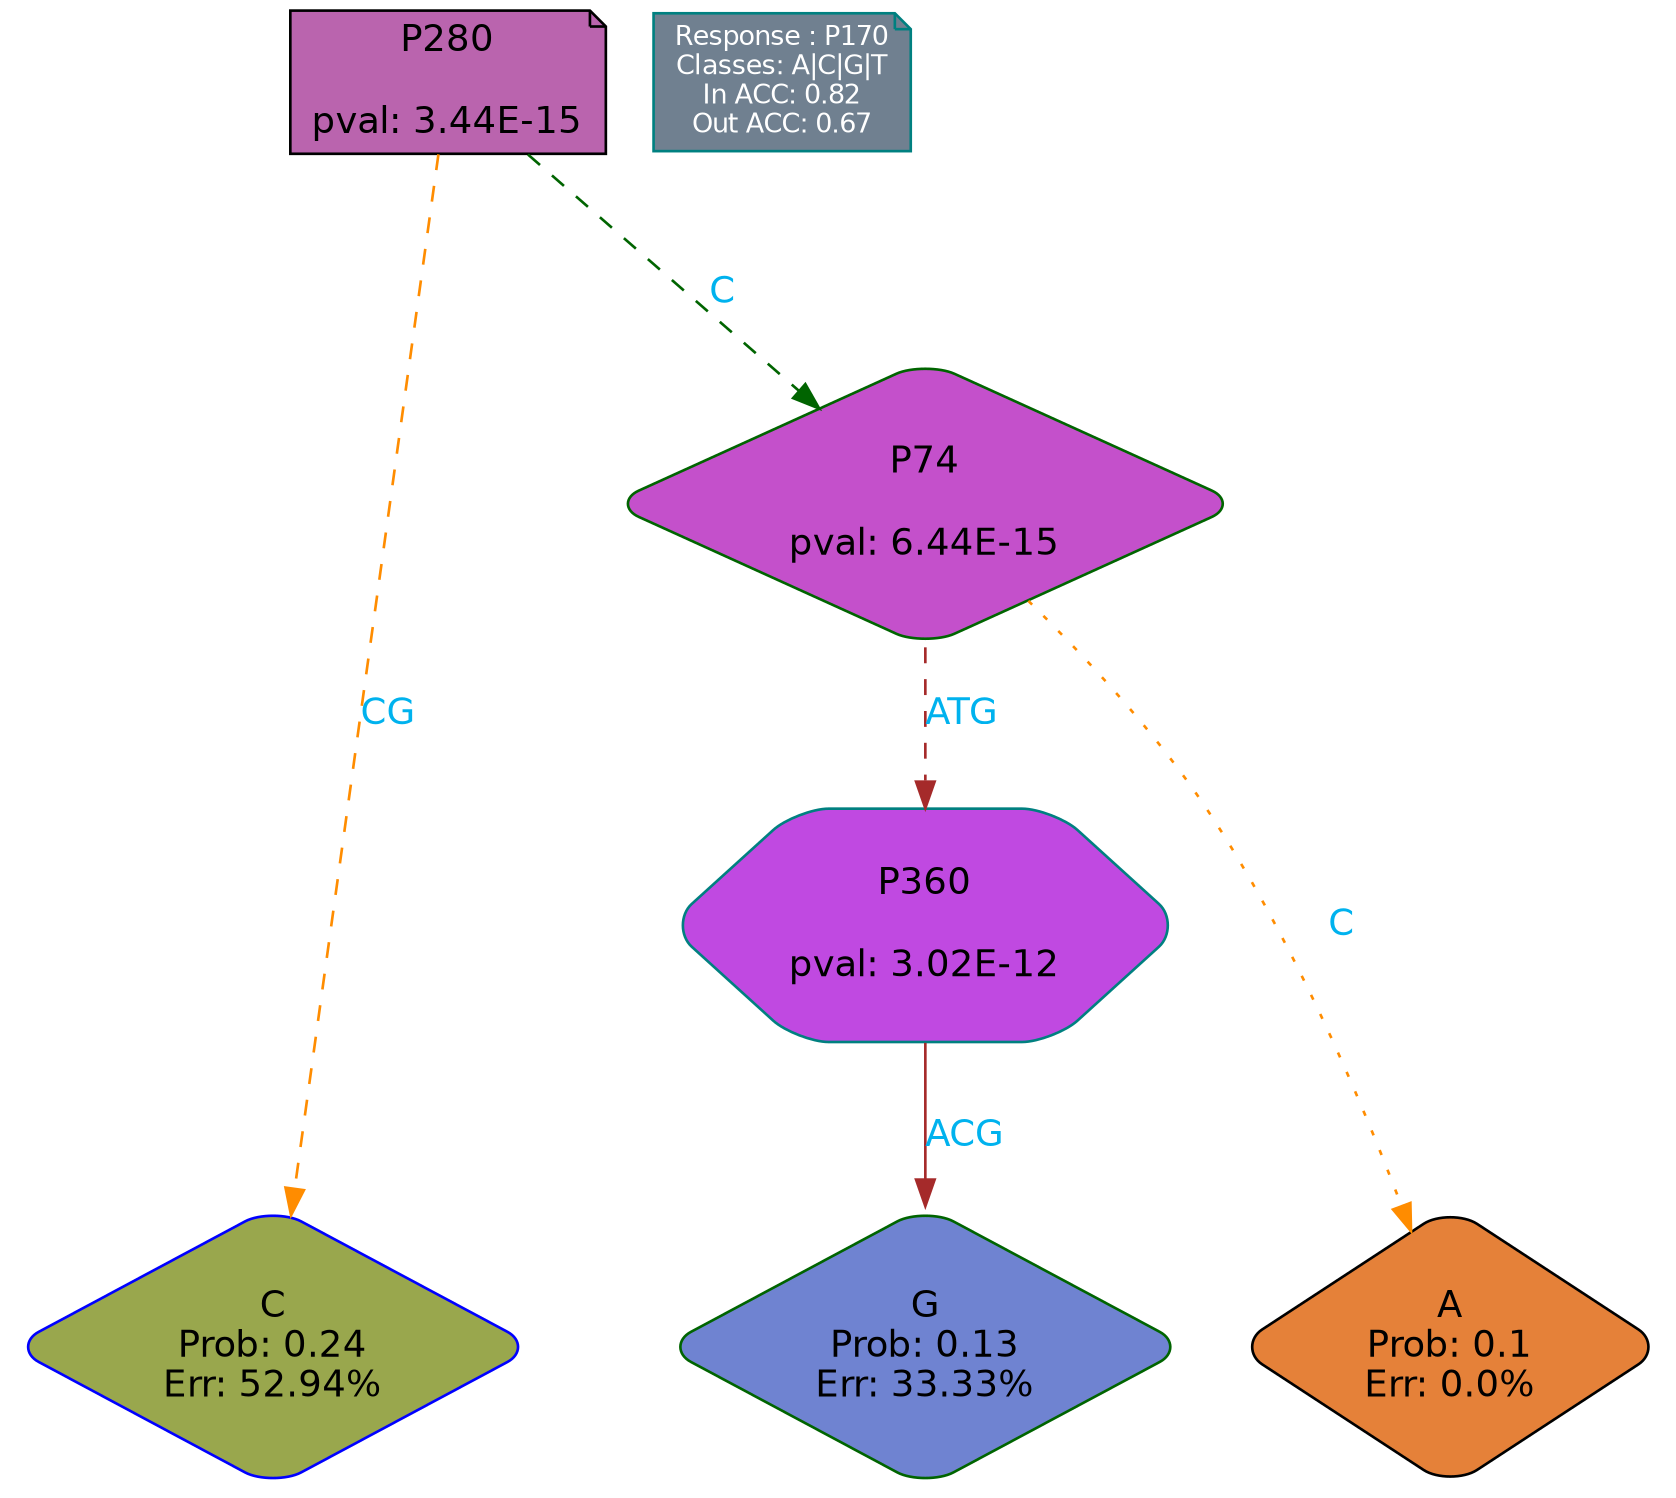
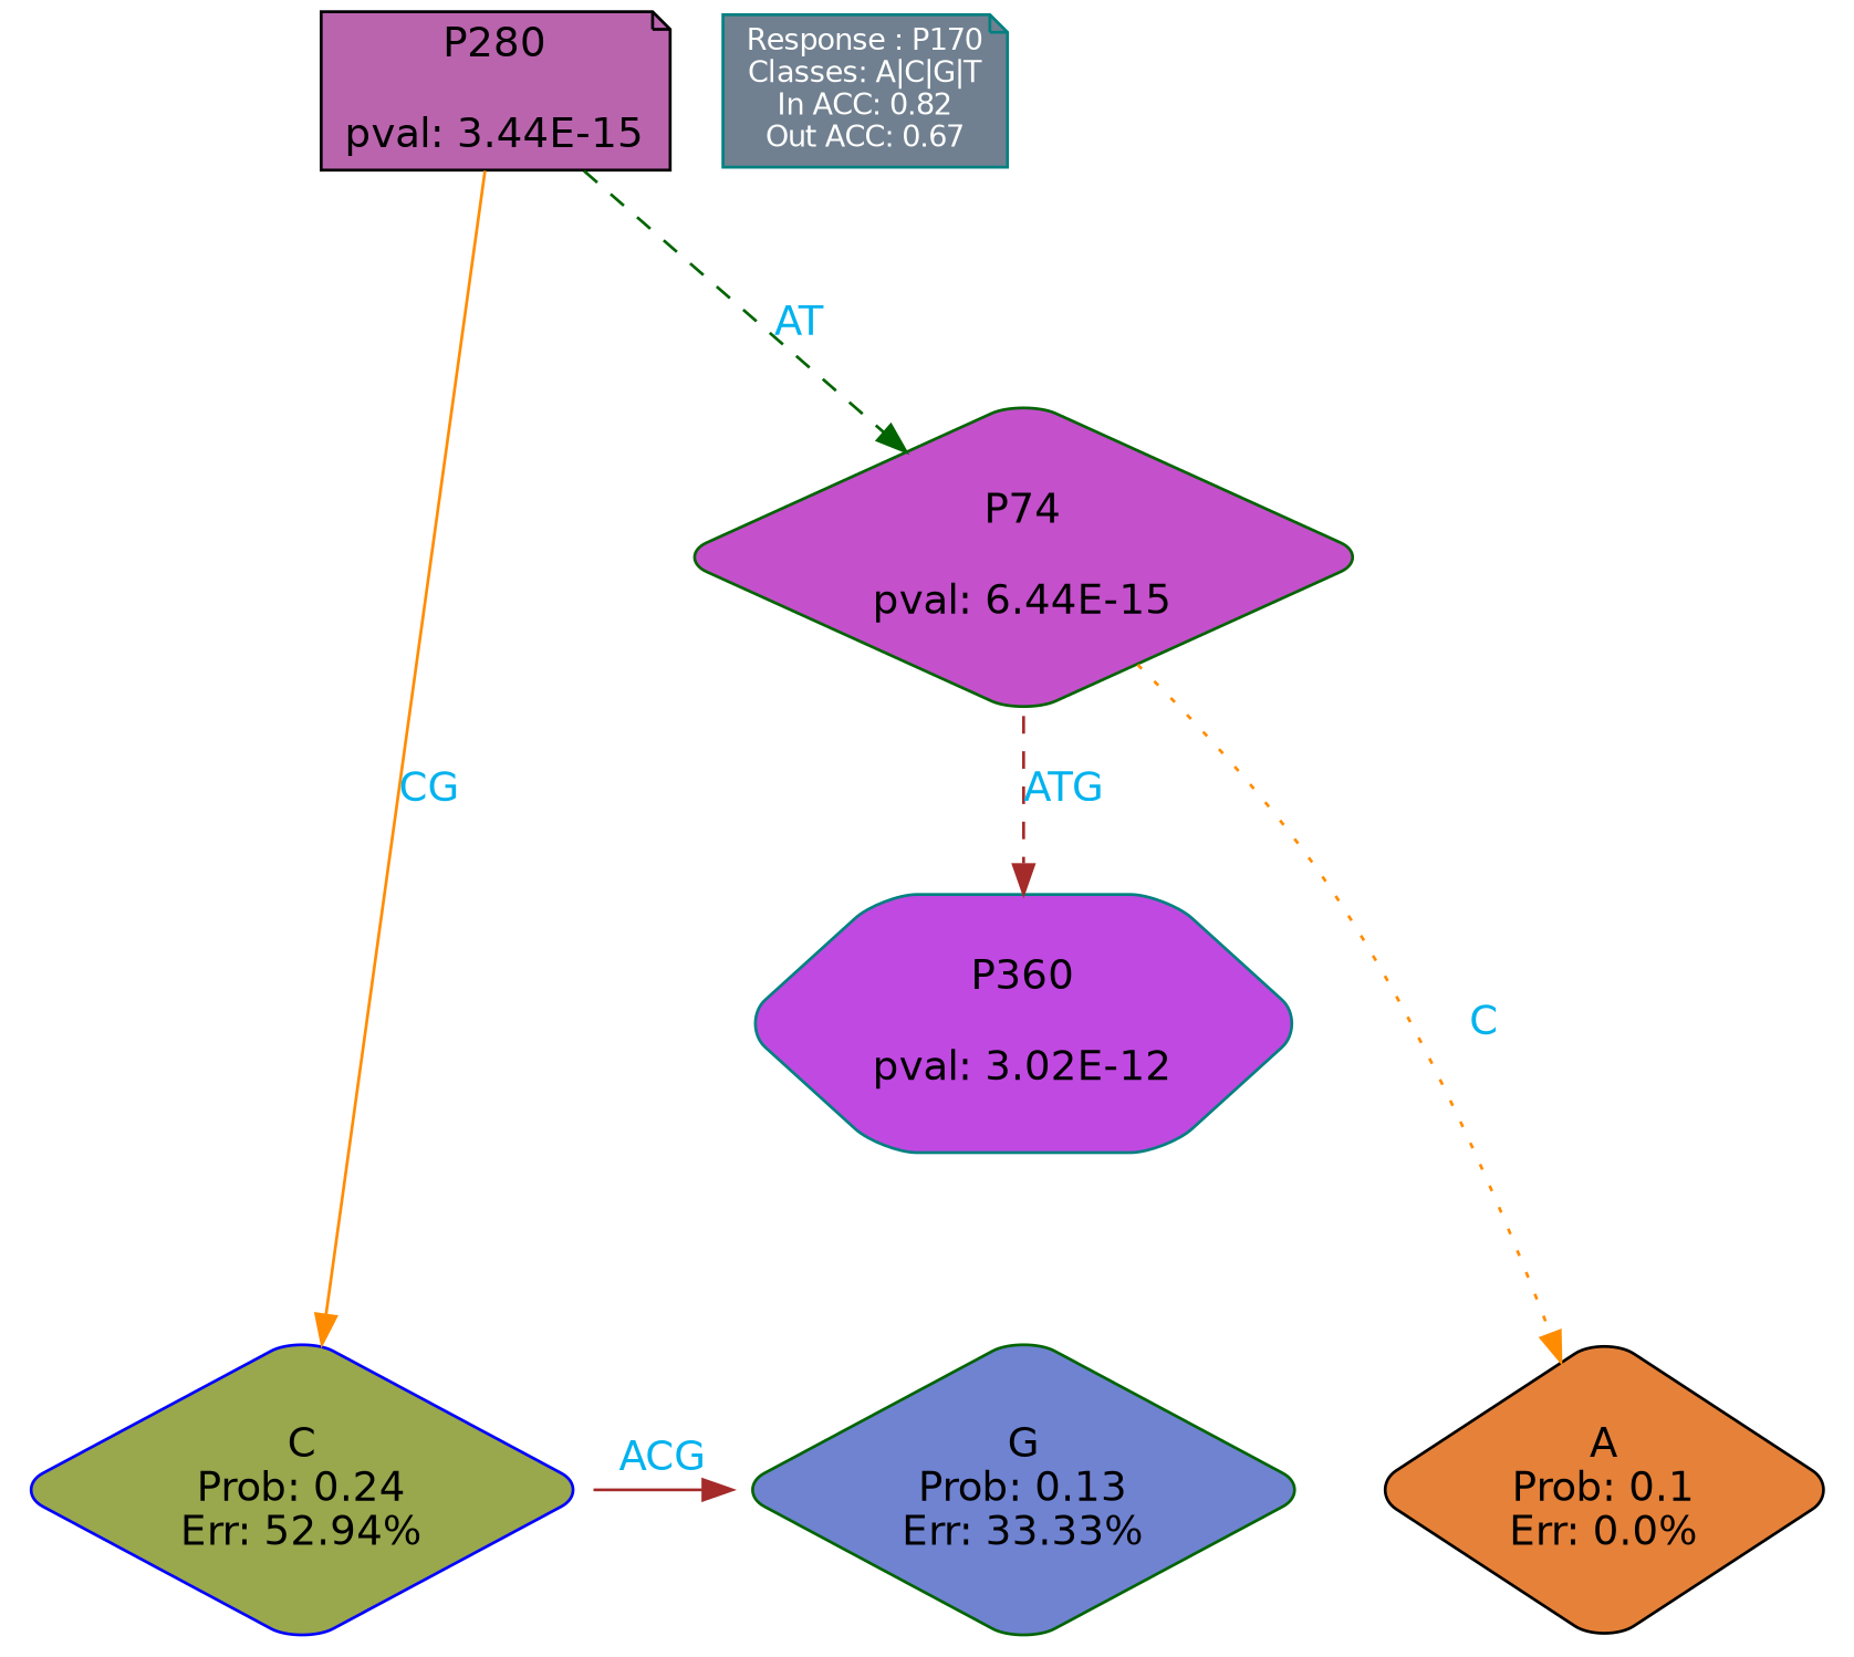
  digraph {
    fontname="DejaVu Sans"
    ranksep=equally
    splines=polylines
    node [color=darkgreen fontname="DejaVu Sans" shape=diamond style="filled, rounded"]
    edge [color=darkorange fontcolor=deepskyblue2 fontname="DejaVu Sans" style=solid]
    n1 [fillcolor="#6f83d1" label="G\nProb: 0.13\nErr: 33.33%"]
    n2 [color=black fillcolor="#e58139" label="A\nProb: 0.1\nErr: 0.0%"]
    n3 [color=blue fillcolor="#99a74d" label="C\nProb: 0.24\nErr: 52.94%"]
    n4 [align=left color=teal fillcolor=slategray fontcolor=white fontsize=10 label="Response : P170\nClasses: A|C|G|T\nIn ACC: 0.82\nOut ACC: 0.67\n" shape=note style=filled]
    n5 [color=black fillcolor="#ba64ae" label="P280\n\npval: 3.44E-15" shape=note]
    n6 [fillcolor="#c450cb" label="P74\n\npval: 6.44E-15"]
    n7 [color=teal fillcolor="#c049e1" label="P360\n\npval: 3.02E-12" shape=hexagon]
    subgraph sub_1 {
      rank=same
      n1
      n2
      n3
    }
    subgraph sub_2 {
      rank=same
      n4
      n5
    }
-   n5 -> n3 [label=CG style=dashed]
-   n5 -> n6 [color=darkgreen label=C style=dashed]
+   n5 -> n3 [label=CG]
+   n5 -> n6 [color=darkgreen label=AT style=dashed]
    n6 -> n2 [label=C style=dotted]
    n6 -> n7 [color=brown label=ATG style=dashed]
-   n7 -> n1 [color=brown label=ACG]
+   n3 -> n1 [color=brown label=ACG]
  }
